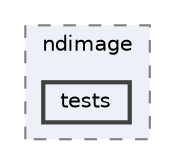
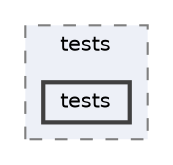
  digraph {
    compound=true
    n1 [color=grey25 fillcolor="#edf0f7" fontname=Helvetica fontsize=10 height=0.2 label=tests shape=box style="filled,bold" width=0.4]
    subgraph cluster_1 {
      bgcolor="#edf0f7"
      fontname=Helvetica
      fontsize=10
-     label=ndimage
+     label=tests
      pencolor=grey50
      style="filled,dashed"
      n1
    }
  }
